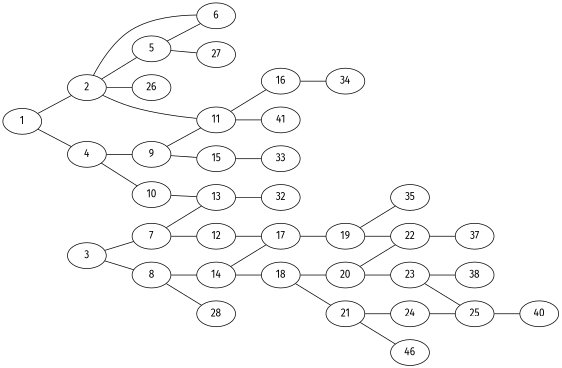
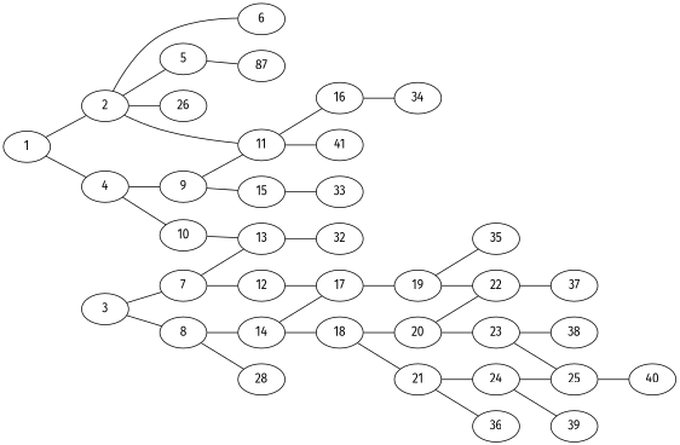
  graph {
    fontname="Fira Sans"
    rankdir=LR
    node [chem=C fontname="Fira Sans"]
    edge [fontname="Fira Sans" valence=1]
    1
    2
    4
    5
    6 [chem=O]
    26 [chem=H]
    11
    3
    7
    8
    9
    10
-   27 [chem=H]
+   27 [chem=H label=87]
    12 [chem=N]
    13
    14
    28 [chem=H]
    15 [chem=O]
    16 [chem=O]
    n20 [chem=H label=41]
    17
    32 [chem=H]
    18
    33 [chem=H]
    34 [chem=H]
    19
    20
    21
    22
    35 [chem=H]
    23
    24
-   36 [chem=H label=46]
+   36 [chem=H]
    37 [chem=H]
    25
    38 [chem=H]
+   39 [chem=H]
    40 [chem=H]
    1 -- 2
    1 -- 4 [valence=2]
    2 -- 5
    2 -- 6
    2 -- 26
    2 -- 11
    4 -- 9
    4 -- 10
-   5 -- 6
    5 -- 27
    11 -- 16
    11 -- n20
    3 -- 7
    3 -- 8 [valence=2]
    7 -- 12 [valence=2]
    7 -- 13
    8 -- 14
    8 -- 28
    9 -- 11
    9 -- 15
    10 -- 13 [valence=2]
    12 -- 17
    13 -- 32
    14 -- 17 [valence=2]
    14 -- 18
    15 -- 33
    16 -- 34
    17 -- 19
    18 -- 20 [valence=2]
    18 -- 21
    19 -- 22 [valence=2]
    19 -- 35
    20 -- 22
    20 -- 23
    21 -- 24 [valence=2]
    21 -- 36
    22 -- 37
    23 -- 25 [valence=2]
    23 -- 38
    24 -- 25
+   24 -- 39
    25 -- 40
  }
